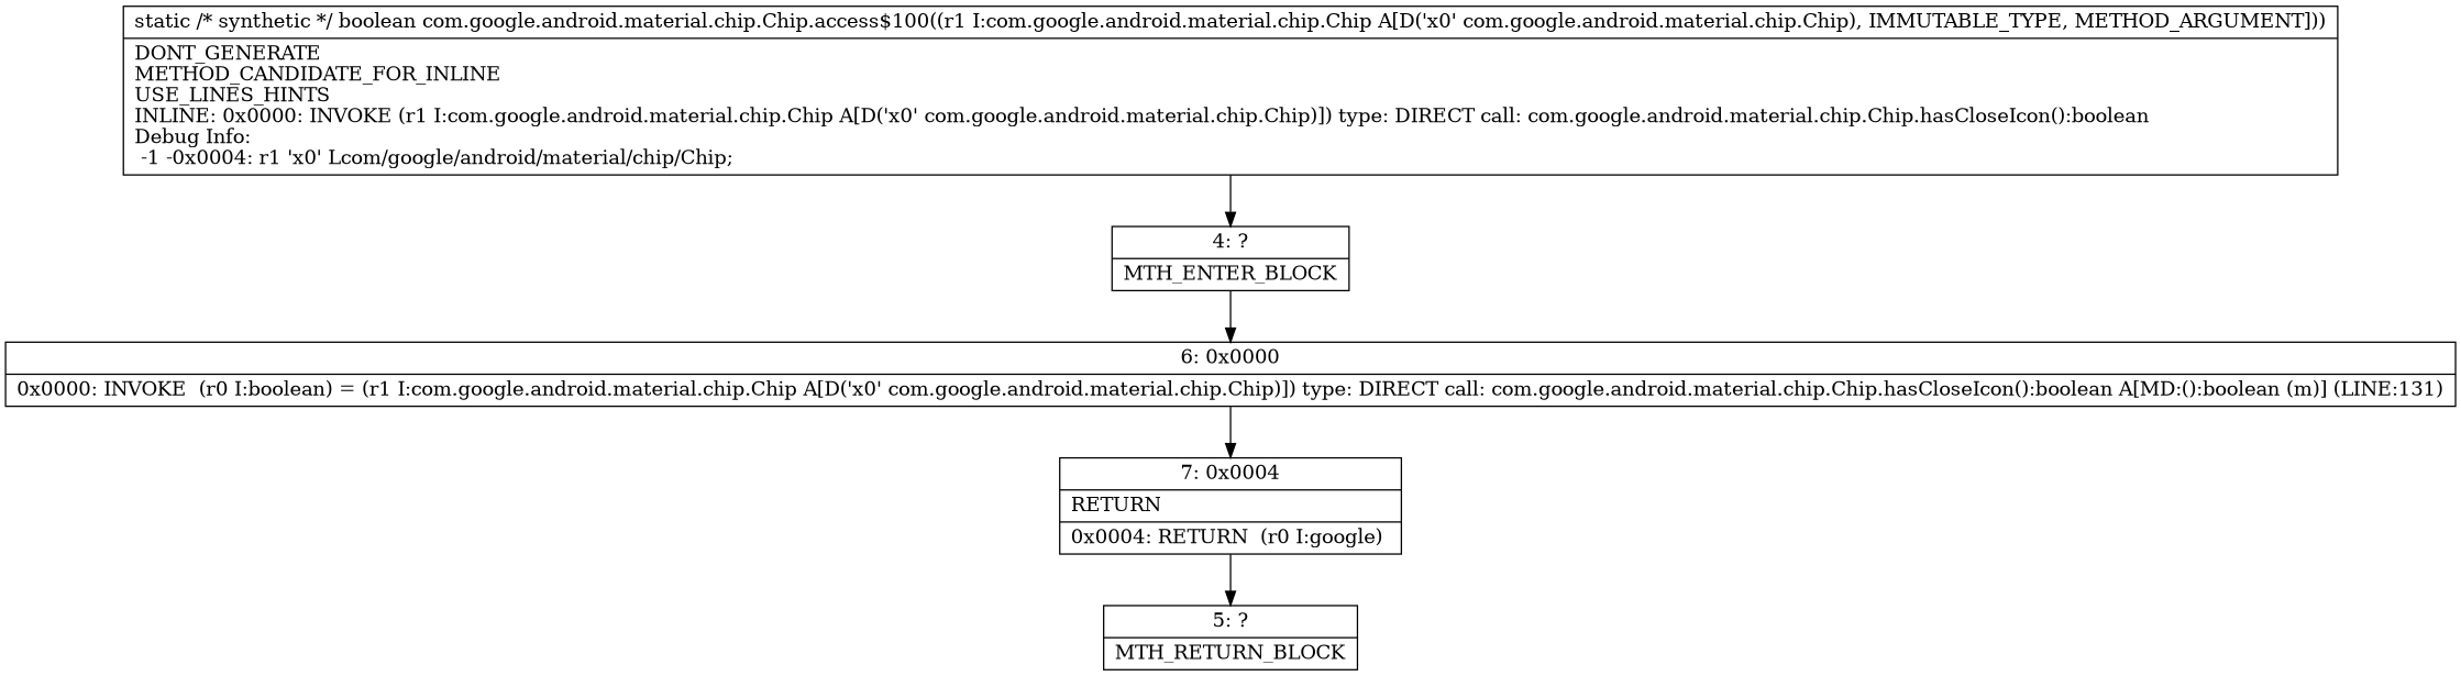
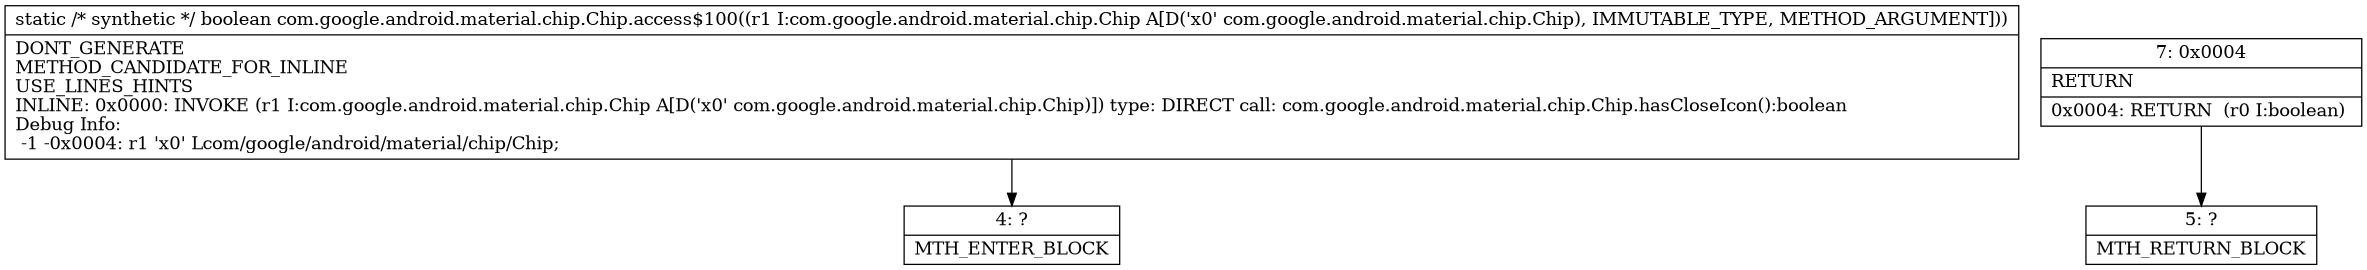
  digraph {
    node [shape=record]
    n1 [label="{4\:\ ?|MTH_ENTER_BLOCK\l}"]
-   n2 [label="{6\:\ 0x0000|0x0000: INVOKE  (r0 I:boolean) = (r1 I:com.google.android.material.chip.Chip A[D('x0' com.google.android.material.chip.Chip)]) type: DIRECT call: com.google.android.material.chip.Chip.hasCloseIcon():boolean A[MD:():boolean (m)] (LINE:131)\l}"]
-   n3 [label="{7\:\ 0x0004|RETURN\l|0x0004: RETURN  (r0 I:google) \l}"]
+   n3 [label="{7\:\ 0x0004|RETURN\l|0x0004: RETURN  (r0 I:boolean) \l}"]
    n4 [label="{5\:\ ?|MTH_RETURN_BLOCK\l}"]
    n5 [label="{static \/* synthetic *\/ boolean com.google.android.material.chip.Chip.access$100((r1 I:com.google.android.material.chip.Chip A[D('x0' com.google.android.material.chip.Chip), IMMUTABLE_TYPE, METHOD_ARGUMENT]))  | DONT_GENERATE\lMETHOD_CANDIDATE_FOR_INLINE\lUSE_LINES_HINTS\lINLINE: 0x0000: INVOKE  (r1 I:com.google.android.material.chip.Chip A[D('x0' com.google.android.material.chip.Chip)]) type: DIRECT call: com.google.android.material.chip.Chip.hasCloseIcon():boolean\lDebug Info:\l  \-1 \-0x0004: r1 'x0' Lcom\/google\/android\/material\/chip\/Chip;\l}"]
-   n1 -> n2
-   n2 -> n3
    n3 -> n4
    n5 -> n1
  }
